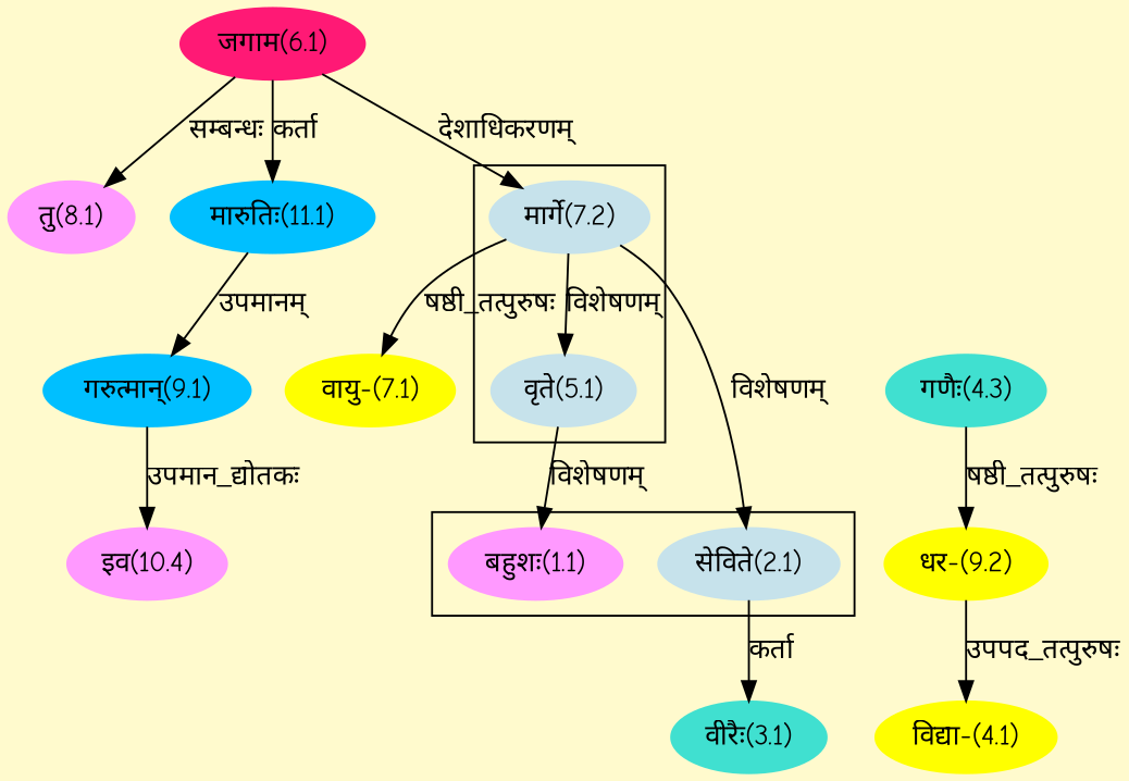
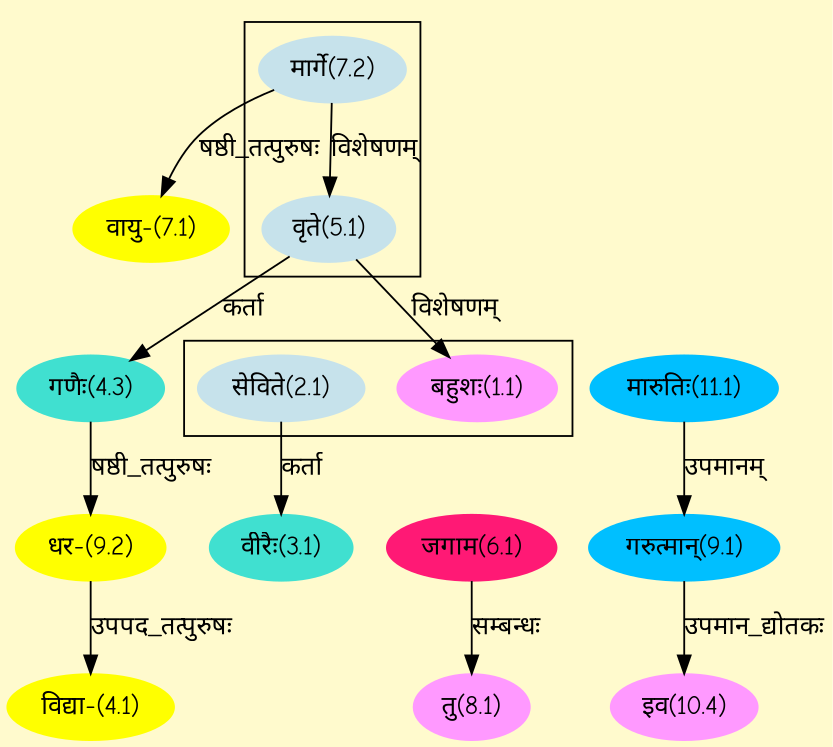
  digraph {
    bgcolor=lemonchiffon1
    compound=true
    fontname="Comic Neue"
    rankdir=BT
    node [color="#FF99FF" fontname="Comic Neue" style=filled]
    edge [dir=back fontname="Comic Neue"]
    n1 [label="बहुशः(1.1)"]
    n2 [color="#C6E2EB" label="सेविते(2.1)"]
    n3 [color="#C6E2EB" label="मार्गे(7.2)"]
    n4 [color="#C6E2EB" label="वृते(5.1)"]
    n5 [color="#FF1975" label="जगाम(6.1)"]
    n6 [color="#40E0D0" label="वीरैः(3.1)"]
    n7 [color="#FFFF00" label="विद्या-(4.1)"]
    n8 [color="#FFFF00" label="धर-(9.2)"]
    n9 [color="#40E0D0" label="गणैः(4.3)"]
    n10 [color="#FFFF00" label="वायु-(7.1)"]
    n11 [label="तु(8.1)"]
    n12 [color="#00BFFF" label="गरुत्मान्(9.1)"]
    n13 [color="#00BFFF" label="मारुतिः(11.1)"]
    n14 [label="इव(10.4)"]
    subgraph cluster_1 {
      n1
      n2
    }
    subgraph cluster_2 {
      n3
      n4
    }
    n1 -> n4 [label="विशेषणम्"]
-   n2 -> n3 [label="विशेषणम्"]
-   n3 -> n5 [label="देशाधिकरणम्"]
    n4 -> n3 [label="विशेषणम्"]
    n6 -> n2 [label="कर्ता"]
    n7 -> n8 [label="उपपद_तत्पुरुषः"]
    n8 -> n9 [label="षष्ठी_तत्पुरुषः"]
+   n9 -> n4 [label="कर्ता"]
    n10 -> n3 [label="षष्ठी_तत्पुरुषः"]
    n11 -> n5 [label="सम्बन्धः"]
    n12 -> n13 [label="उपमानम्"]
-   n13 -> n5 [label="कर्ता"]
    n14 -> n12 [label="उपमान_द्योतकः"]
  }
